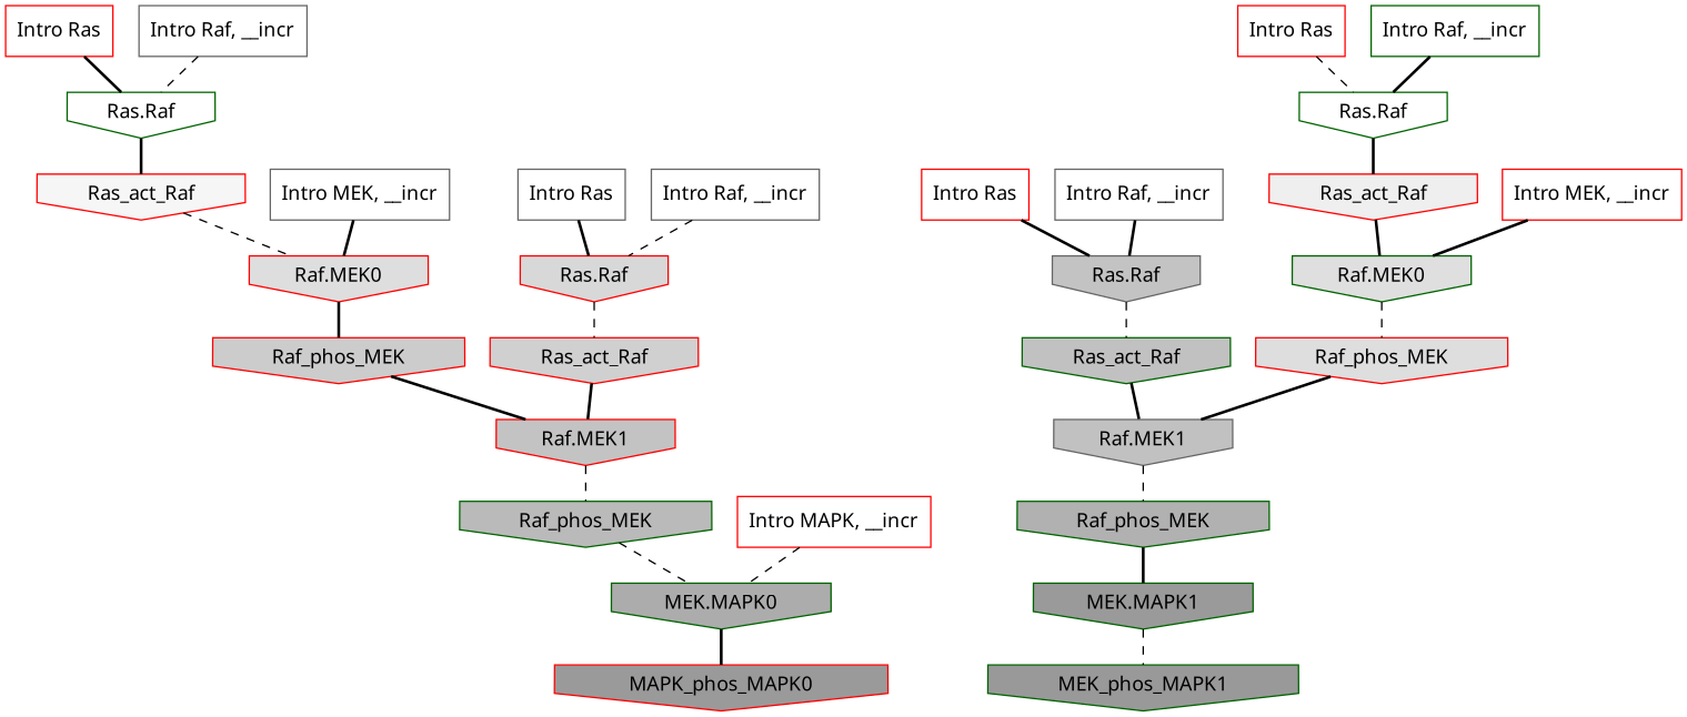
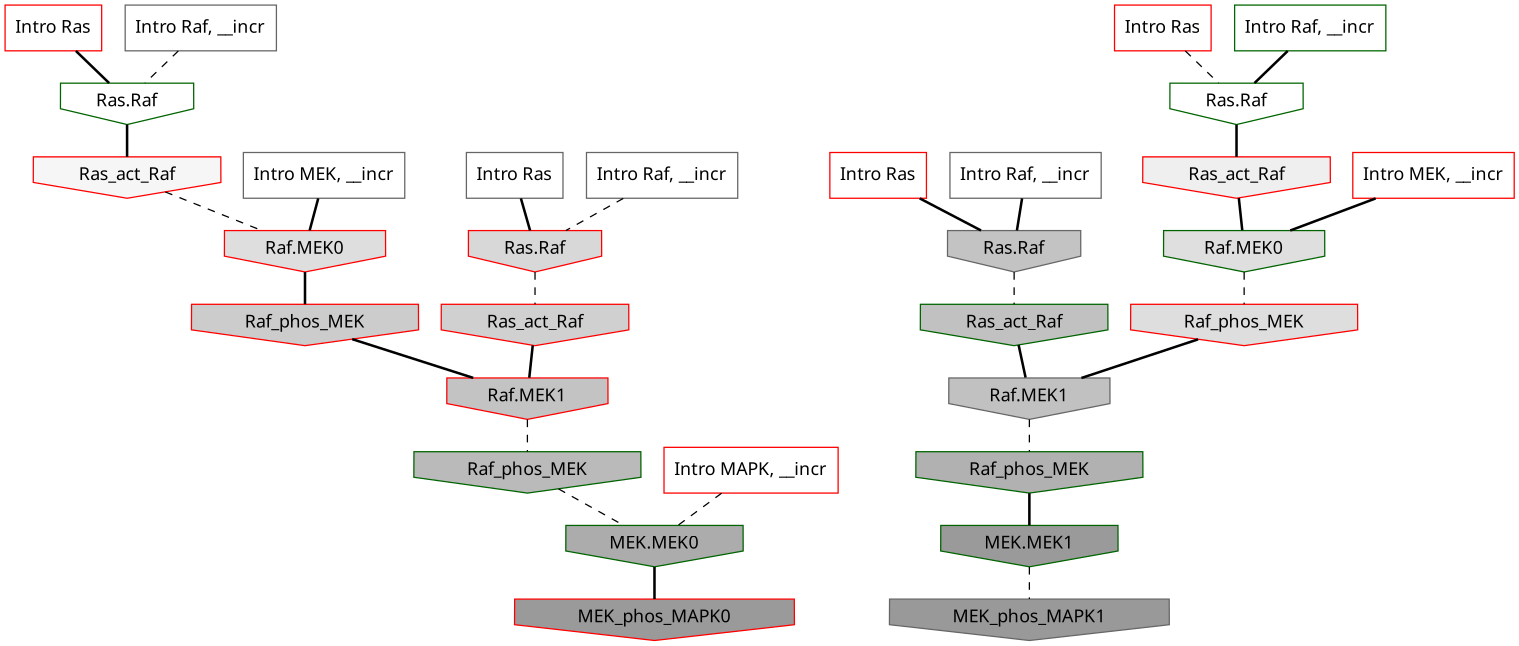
  digraph {
    rankdir=TB
    ranksep=0.30
    node [color=red fillcolor="0.000 0.000 1.000" fontname="CMU Serif" shape=invhouse style=filled]
    edge [color="0.000 0.000 0.000" dir=none fontname="CMU Serif" style=bold]
    n1 [label="Intro Ras" shape=rectangle]
    n2 [color=darkgreen label="Ras.Raf"]
    n3 [fillcolor="0.000 0.000 0.963" label=Ras_act_Raf]
    n4 [label="Intro Ras" shape=rectangle]
    n5 [color=gray40 fillcolor="0.000 0.000 0.762" label="Ras.Raf"]
    n6 [color=darkgreen fillcolor="0.000 0.000 0.757" label=Ras_act_Raf]
    n7 [color=gray40 label="Intro Ras" shape=rectangle]
    n8 [fillcolor="0.000 0.000 0.844" label="Ras.Raf"]
    n9 [fillcolor="0.000 0.000 0.813" label=Ras_act_Raf]
    n10 [label="Intro Ras" shape=rectangle]
    n11 [color=darkgreen label="Ras.Raf"]
    n12 [fillcolor="0.000 0.000 0.937" label=Ras_act_Raf]
    n13 [color=gray40 label="Intro Raf, __incr" shape=rectangle]
    n14 [color=gray40 label="Intro Raf, __incr" shape=rectangle]
    n15 [color=gray40 label="Intro Raf, __incr" shape=rectangle]
    n16 [color=darkgreen label="Intro Raf, __incr" shape=rectangle]
    n17 [label="Intro MEK, __incr" shape=rectangle]
    n18 [color=darkgreen fillcolor="0.000 0.000 0.873" label="Raf.MEK0"]
    n19 [fillcolor="0.000 0.000 0.870" label=Raf_phos_MEK]
    n20 [color=gray40 label="Intro MEK, __incr" shape=rectangle]
    n21 [fillcolor="0.000 0.000 0.869" label="Raf.MEK0"]
    n22 [fillcolor="0.000 0.000 0.798" label=Raf_phos_MEK]
    n23 [label="Intro MAPK, __incr" shape=rectangle]
-   n24 [color=darkgreen fillcolor="0.000 0.000 0.672" label="MEK.MAPK0"]
-   n25 [fillcolor="0.000 0.000 0.603" label=MAPK_phos_MAPK0]
+   n24 [color=darkgreen fillcolor="0.000 0.000 0.672" label="MEK.MEK0"]
+   n25 [fillcolor="0.000 0.000 0.603" label=MEK_phos_MAPK0]
    n26 [color=gray40 fillcolor="0.000 0.000 0.757" label="Raf.MEK1"]
    n27 [color=darkgreen fillcolor="0.000 0.000 0.694" label=Raf_phos_MEK]
    n28 [fillcolor="0.000 0.000 0.762" label="Raf.MEK1"]
    n29 [color=darkgreen fillcolor="0.000 0.000 0.727" label=Raf_phos_MEK]
-   n30 [color=darkgreen fillcolor="0.000 0.000 0.603" label="MEK.MAPK1"]
-   n31 [color=darkgreen fillcolor="0.000 0.000 0.600" label=MEK_phos_MAPK1]
+   n30 [color=darkgreen fillcolor="0.000 0.000 0.603" label="MEK.MEK1"]
+   n31 [color=gray40 fillcolor="0.000 0.000 0.600" label=MEK_phos_MAPK1]
    n1 -> n2
    n2 -> n3
    n3 -> n21 [style=dashed]
    n4 -> n5
    n5 -> n6 [style=dashed]
    n6 -> n26
    n7 -> n8
    n8 -> n9 [style=dashed]
    n9 -> n28
    n10 -> n11 [style=dashed]
    n11 -> n12
    n12 -> n18
    n13 -> n8 [style=dashed]
    n14 -> n5
    n15 -> n2 [style=dashed]
    n16 -> n11
    n17 -> n18
    n18 -> n19 [style=dashed]
    n19 -> n26
    n20 -> n21
    n21 -> n22
    n22 -> n28
    n23 -> n24 [style=dashed]
    n24 -> n25
    n26 -> n27 [style=dashed]
    n27 -> n30
    n28 -> n29 [style=dashed]
    n29 -> n24 [style=dashed]
    n30 -> n31 [style=dashed]
  }
